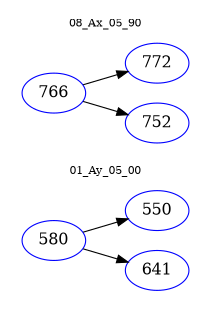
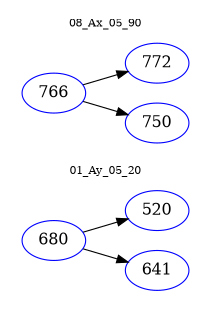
  digraph {
    rankdir=LR
    node [color=blue]
    edge [color=black]
-   n1 [label=580]
+   n1 [label=680]
    n2 [label=641]
-   n3 [label=550]
+   n3 [label=520]
    n4 [label=766]
-   n5 [label=752]
+   n5 [label=750]
    n6 [label=772]
    subgraph cluster_1 {
      color=white
      fontsize=10
-     label="01_Ay_05_00"
+     label="01_Ay_05_20"
      n1
      n2
      n3
    }
    subgraph cluster_2 {
      color=white
      fontsize=10
      label="08_Ax_05_90"
      n4
      n5
      n6
    }
    n1 -> n2
    n1 -> n3
    n4 -> n5
    n4 -> n6
  }
